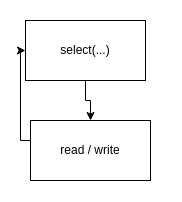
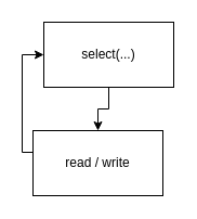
  <mxCell id="0" />
  <mxCell id="1" parent="0" />
  <mxCell id="2" style="edgeStyle=orthogonalEdgeStyle;rounded=0;orthogonalLoop=1;jettySize=auto;html=1;entryX=0.5;entryY=0;entryDx=0;entryDy=0;" parent="1" source="3" target="5" edge="1"><mxGeometry relative="1" as="geometry" /></mxCell>
- <mxCell id="3" value="select(...)" style="rounded=0;whiteSpace=wrap;html=1;" parent="1" vertex="1"><mxGeometry x="25" y="20" width="120" height="60" as="geometry" /></mxCell>
+ <mxCell id="3" value="select(...)" style="rounded=0;whiteSpace=wrap;html=1;" parent="1" vertex="1"><mxGeometry x="40" y="20" width="120" height="60" as="geometry" /></mxCell>
  <mxCell id="4" style="edgeStyle=orthogonalEdgeStyle;rounded=0;orthogonalLoop=1;jettySize=auto;html=1;entryX=0;entryY=0.5;entryDx=0;entryDy=0;" parent="1" source="5" target="3" edge="1"><mxGeometry relative="1" as="geometry"><mxPoint x="-40" y="150" as="targetPoint" /><Array as="points"><mxPoint x="20" y="140" /><mxPoint x="20" y="50" /></Array></mxGeometry></mxCell>
  <mxCell id="5" value="read / write" style="rounded=0;whiteSpace=wrap;html=1;" parent="1" vertex="1"><mxGeometry x="30" y="120" width="120" height="60" as="geometry" /></mxCell>
